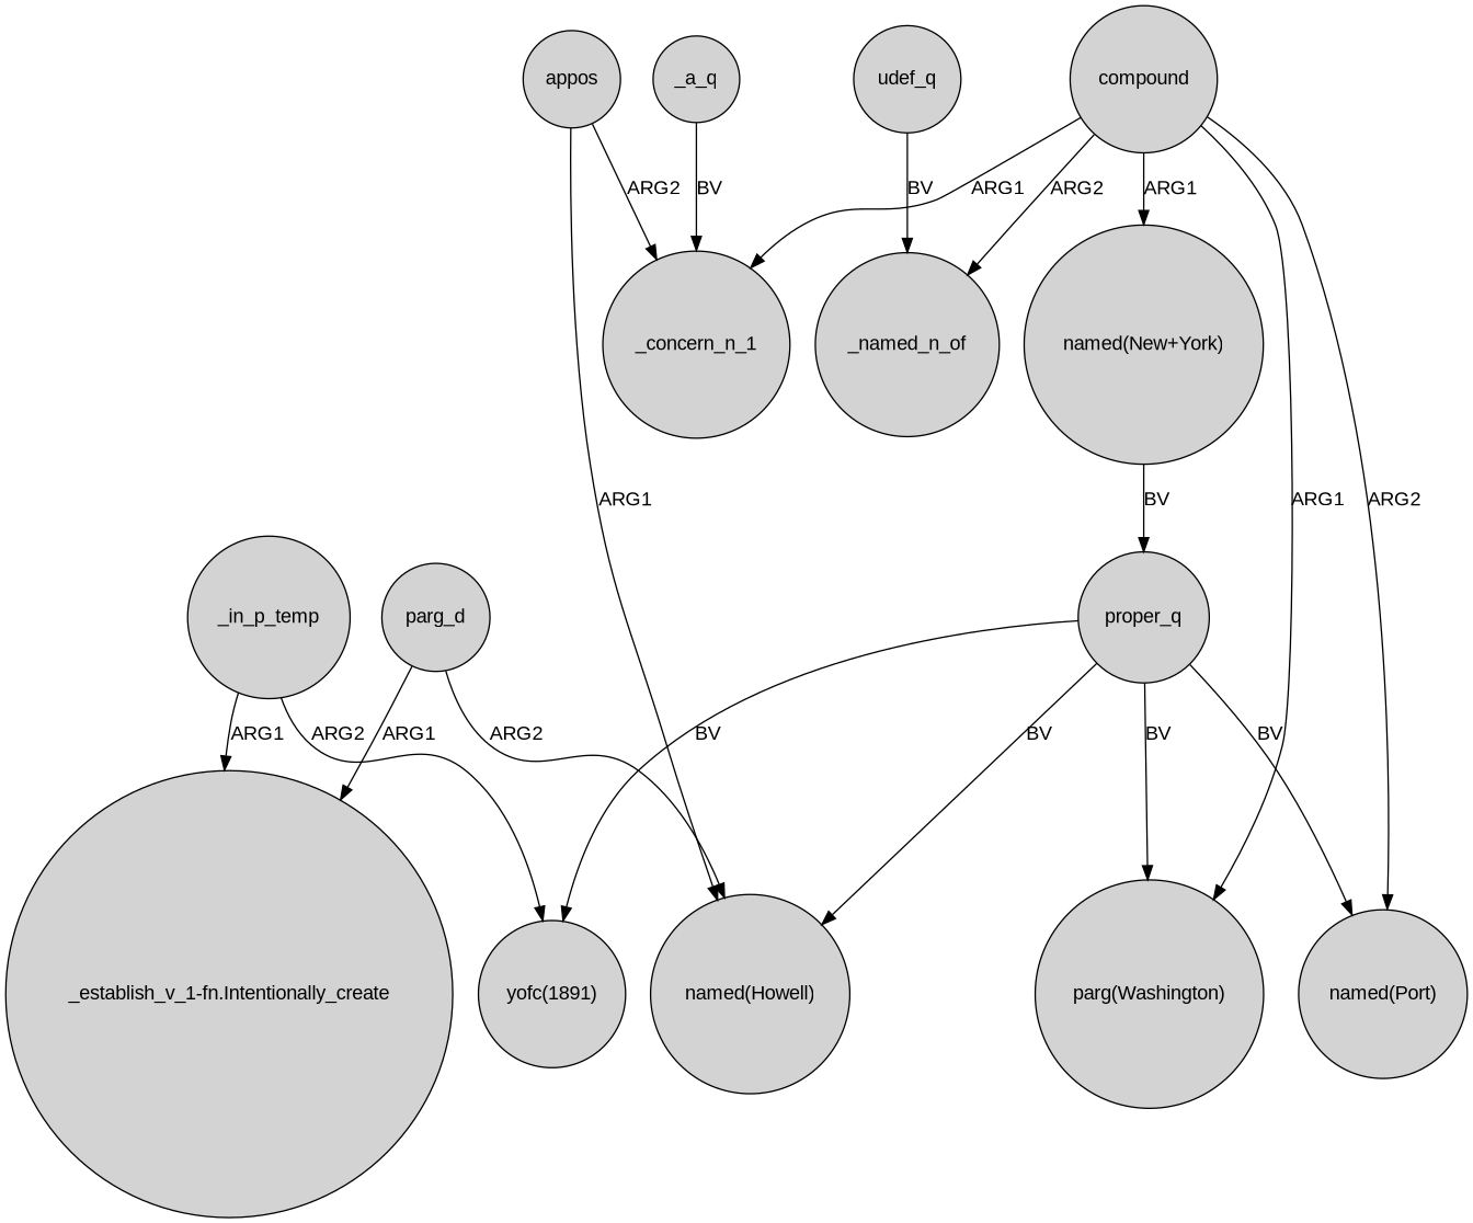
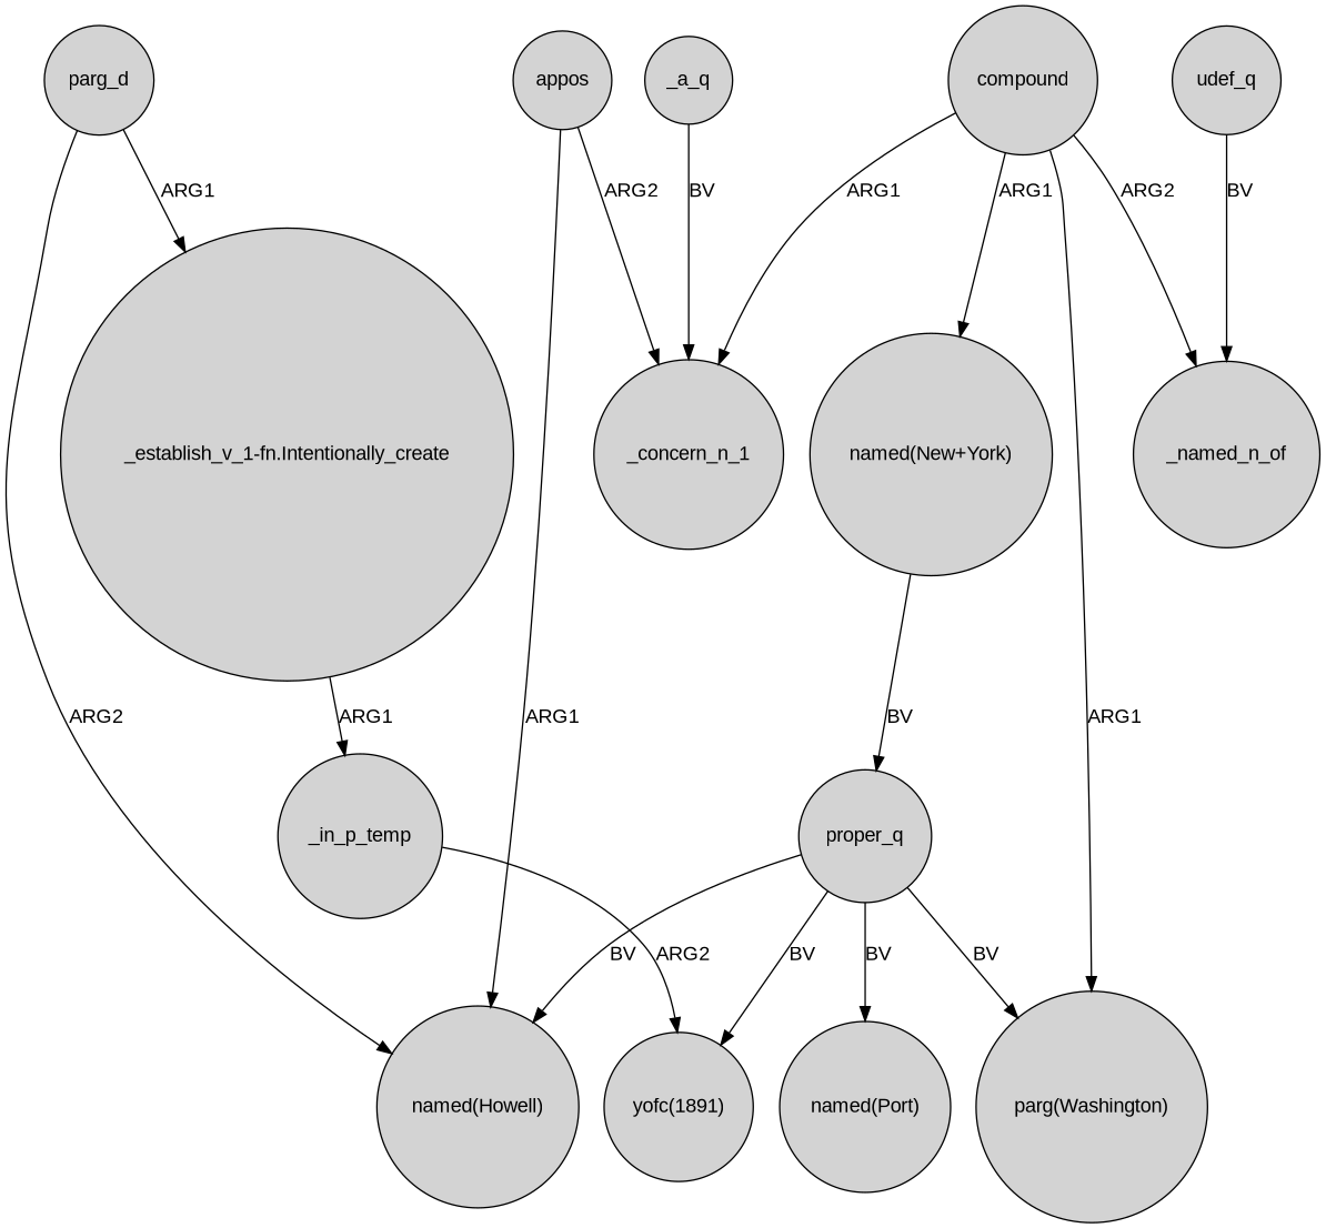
  digraph {
    fontname="Liberation Sans"
    node [fontname="Liberation Sans" shape=circle style=filled]
    edge [fontname="Liberation Sans"]
    _in_p_temp
    "yofc(1891)"
    "_establish_v_1-fn.Intentionally_create"
    _a_q
    _concern_n_1
    proper_q
    "named(Howell)"
    "named(Port)"
    n9 [label="parg(Washington)"]
    "named(New+York)"
    parg_d
    appos
    compound
    n14 [label=_named_n_of]
    udef_q
    _in_p_temp -> "yofc(1891)" [label=ARG2]
-   _in_p_temp -> "_establish_v_1-fn.Intentionally_create" [label=ARG1]
+   "_establish_v_1-fn.Intentionally_create" -> _in_p_temp [label=ARG1]
    _a_q -> _concern_n_1 [label=BV]
    proper_q -> "yofc(1891)" [label=BV]
    proper_q -> "named(Howell)" [label=BV]
    proper_q -> "named(Port)" [label=BV]
    proper_q -> n9 [label=BV]
    "named(New+York)" -> proper_q [label=BV]
    parg_d -> "_establish_v_1-fn.Intentionally_create" [label=ARG1]
    parg_d -> "named(Howell)" [label=ARG2]
    appos -> _concern_n_1 [label=ARG2]
    appos -> "named(Howell)" [label=ARG1]
    compound -> _concern_n_1 [label=ARG1]
-   compound -> "named(Port)" [label=ARG2]
    compound -> n9 [label=ARG1]
    compound -> "named(New+York)" [label=ARG1]
    compound -> n14 [label=ARG2]
    udef_q -> n14 [label=BV]
  }
